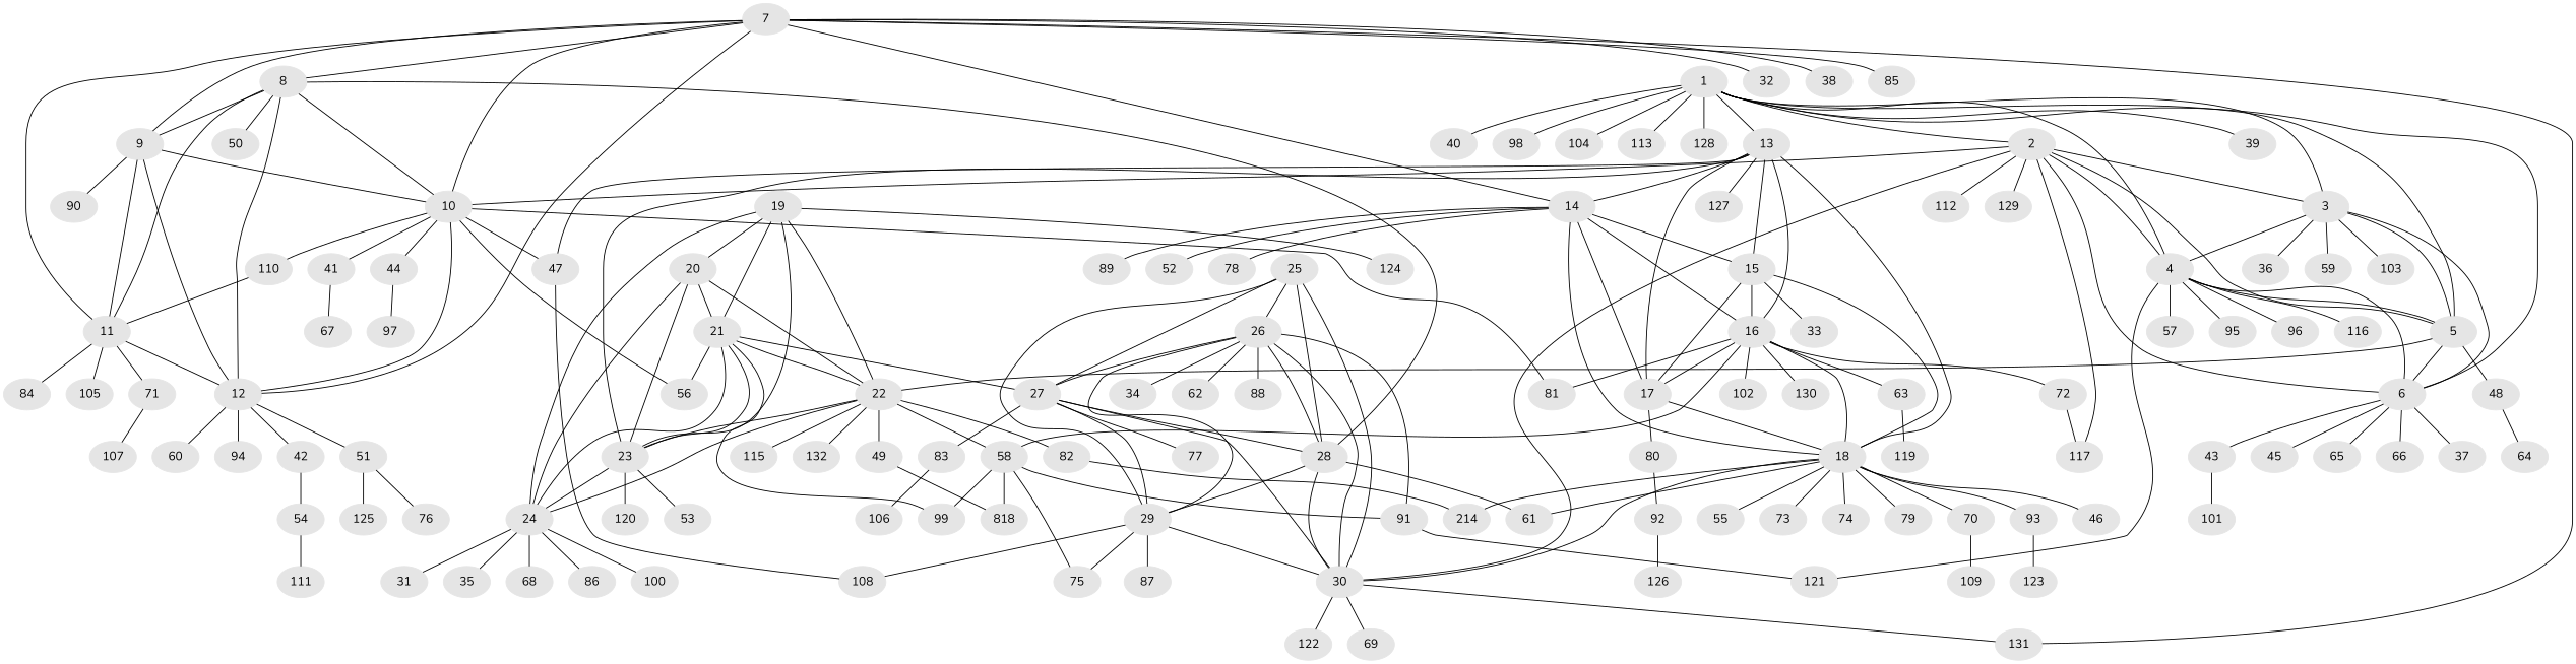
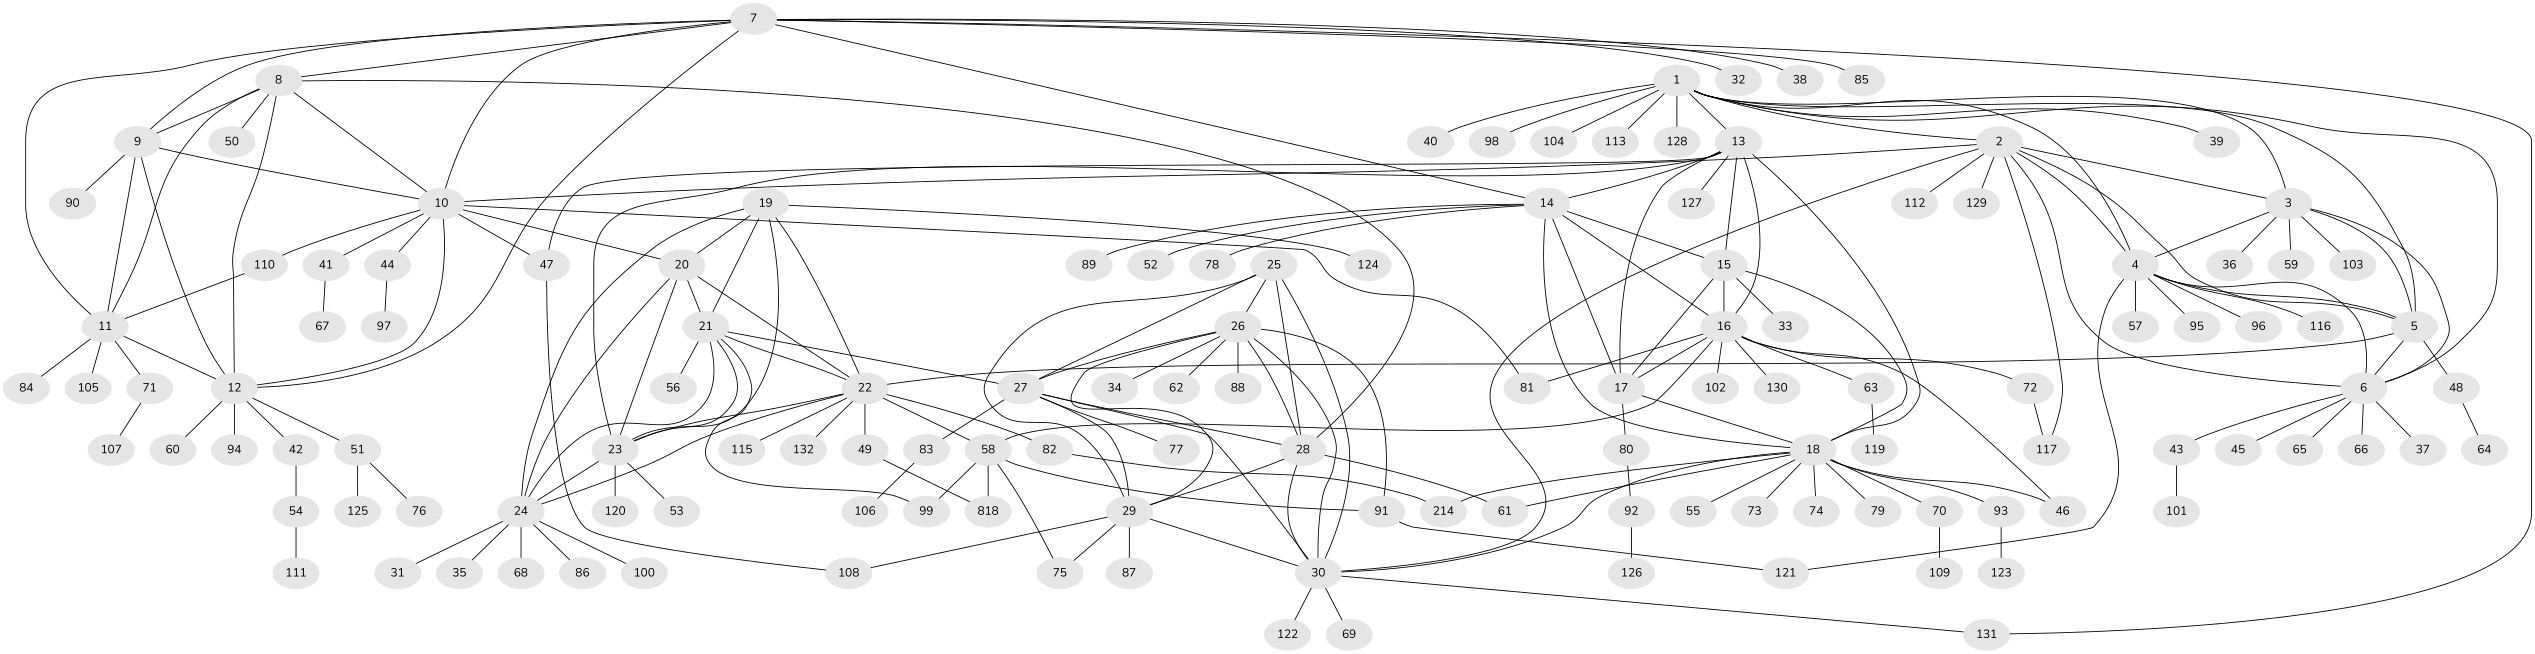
  graph {
    fontname=Nunito
    node [color=gray90 fontname=Nunito style=filled]
    edge [fontname=Nunito]
    1
    2
    3
    4
    5
    6
    13
    39
    40
    98
    104
    113
    128
    10
    30
    112
    117
    129
    36
    59
    103
    57
    95
    96
    116
    121
    22
    48
    37
    43
    45
    65
    66
    14
    47
    15
    16
    17
    18
    23
    127
    12
    20
    41
    44
    81
    110
    131
    69
    122
    58
    24
    49
    82
    115
    132
    64
    101
    7
    8
    9
    11
    32
    38
    85
    28
    50
    90
    71
    84
    105
    42
    51
    60
    94
    52
    78
    89
    61
    29
    21
    67
    97
    108
    107
    54
    76
    125
    33
    63
    72
    102
    130
    80
    46
    55
    70
    73
    74
    79
    93
    n102 [label=214]
    53
    120
    99
    91
    75
    n108 [label=818]
    119
    92
    109
    123
    19
    124
    27
    56
    31
    35
    68
    86
    100
    77
    83
    25
    26
    34
    62
    88
    87
    106
    111
    126
    1 -- 2
    1 -- 3
    1 -- 4
    1 -- 5
    1 -- 6
    1 -- 13
    1 -- 39
    1 -- 40
    1 -- 98
    1 -- 104
    1 -- 113
    1 -- 128
    2 -- 3
    2 -- 4
    2 -- 5
    2 -- 6
    2 -- 10
    2 -- 30
    2 -- 112
    2 -- 117
    2 -- 129
    3 -- 4
    3 -- 5
    3 -- 6
    3 -- 36
    3 -- 59
    3 -- 103
    4 -- 5
    4 -- 6
    4 -- 57
    4 -- 95
    4 -- 96
    4 -- 116
    4 -- 121
    5 -- 6
    5 -- 22
    5 -- 48
    6 -- 37
    6 -- 43
    6 -- 45
    6 -- 65
    6 -- 66
    13 -- 14
    13 -- 47
    13 -- 15
    13 -- 16
    13 -- 17
    13 -- 18
    13 -- 23
    13 -- 127
    10 -- 47
    10 -- 12
-   10 -- 56
+   10 -- 20
    10 -- 41
    10 -- 44
    10 -- 81
    10 -- 110
    30 -- 131
    30 -- 69
    30 -- 122
    22 -- 23
    22 -- 58
    22 -- 24
    22 -- 49
    22 -- 82
    22 -- 115
    22 -- 132
    48 -- 64
    43 -- 101
    14 -- 15
    14 -- 16
    14 -- 17
    14 -- 18
    14 -- 52
    14 -- 78
    14 -- 89
    47 -- 108
    15 -- 16
    15 -- 17
    15 -- 18
    15 -- 33
    16 -- 17
-   16 -- 18
+   16 -- 46
    16 -- 81
    16 -- 58
    16 -- 63
    16 -- 72
    16 -- 102
    16 -- 130
    17 -- 18
    17 -- 80
    18 -- 30
    18 -- 61
    18 -- 46
    18 -- 55
    18 -- 70
    18 -- 73
    18 -- 74
    18 -- 79
    18 -- 93
    18 -- n102
    23 -- 24
    23 -- 53
    23 -- 120
    12 -- 42
    12 -- 51
    12 -- 60
    12 -- 94
    20 -- 22
    20 -- 23
    20 -- 24
    20 -- 21
    41 -- 67
    44 -- 97
    110 -- 11
    58 -- 99
    58 -- 91
    58 -- 75
    58 -- n108
    24 -- 31
    24 -- 35
    24 -- 68
    24 -- 86
    24 -- 100
    49 -- n108
    82 -- n102
    7 -- 10
    7 -- 14
    7 -- 12
    7 -- 131
    7 -- 8
    7 -- 9
    7 -- 11
    7 -- 32
    7 -- 38
    7 -- 85
    8 -- 10
    8 -- 12
    8 -- 9
    8 -- 11
    8 -- 28
    8 -- 50
    9 -- 10
    9 -- 12
    9 -- 11
    9 -- 90
    11 -- 12
    11 -- 71
    11 -- 84
    11 -- 105
    28 -- 30
    28 -- 61
    28 -- 29
    71 -- 107
    42 -- 54
    51 -- 76
    51 -- 125
    29 -- 30
    29 -- 108
    29 -- 75
    29 -- 87
    21 -- 22
    21 -- 23
    21 -- 24
    21 -- 99
    21 -- 27
    21 -- 56
    54 -- 111
    63 -- 119
    72 -- 117
    80 -- 92
    70 -- 109
    93 -- 123
    91 -- 121
    92 -- 126
    19 -- 22
    19 -- 23
    19 -- 20
    19 -- 24
    19 -- 21
    19 -- 124
    27 -- 30
    27 -- 28
    27 -- 29
    27 -- 77
    27 -- 83
    83 -- 106
    25 -- 30
    25 -- 28
    25 -- 29
    25 -- 27
    25 -- 26
    26 -- 30
    26 -- 28
    26 -- 29
    26 -- 91
    26 -- 27
    26 -- 34
    26 -- 62
    26 -- 88
  }
